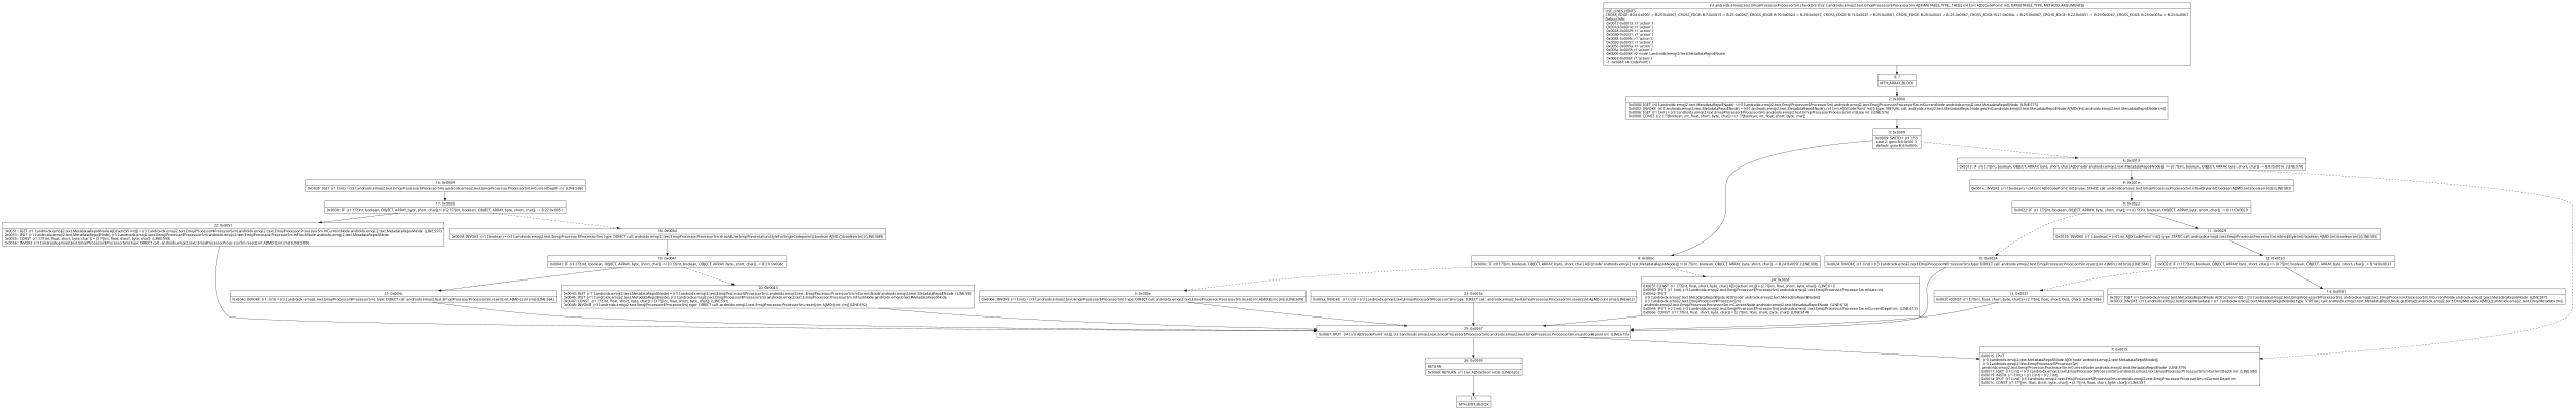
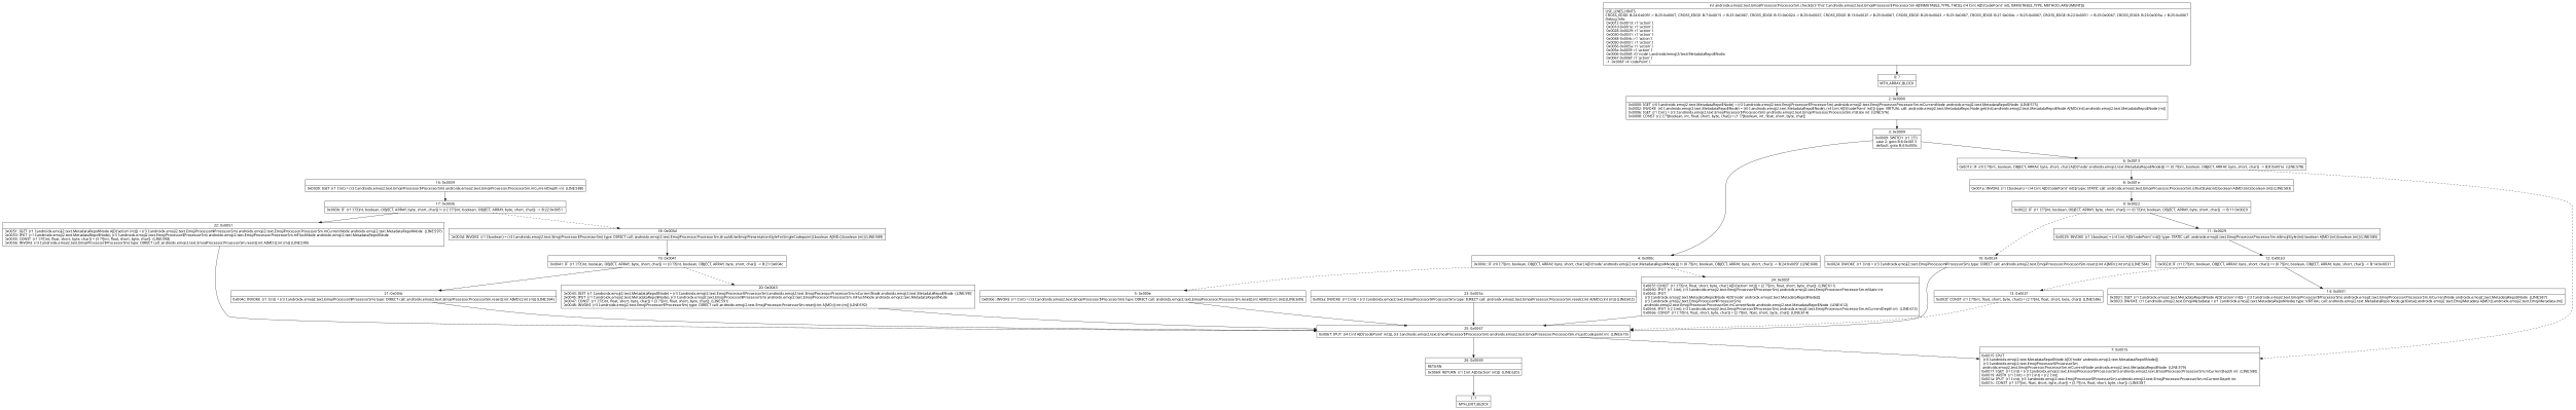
  digraph {
    fontname="Noto Sans"
    node [fontname="Noto Sans" shape=record]
    edge [fontname="Noto Sans"]
    n1 [label="{0\:\ ?|MTH_ARRAY_BLOCK\l}"]
    n2 [label="{2\:\ 0x0000|0x0000: IGET  (r0 I:androidx.emoji2.text.MetadataRepo$Node) = (r3 I:androidx.emoji2.text.EmojiProcessor$ProcessorSm) androidx.emoji2.text.EmojiProcessor.ProcessorSm.mCurrentNode androidx.emoji2.text.MetadataRepo$Node  (LINE:575)\l0x0002: INVOKE  (r0 I:androidx.emoji2.text.MetadataRepo$Node) = (r0 I:androidx.emoji2.text.MetadataRepo$Node), (r4 I:int A[D('codePoint' int)]) type: VIRTUAL call: androidx.emoji2.text.MetadataRepo.Node.get(int):androidx.emoji2.text.MetadataRepo$Node A[MD:(int):androidx.emoji2.text.MetadataRepo$Node (m)]\l0x0006: IGET  (r1 I:int) = (r3 I:androidx.emoji2.text.EmojiProcessor$ProcessorSm) androidx.emoji2.text.EmojiProcessor.ProcessorSm.mState int  (LINE:576)\l0x0008: CONST  (r2 I:??[boolean, int, float, short, byte, char]) = (1 ??[boolean, int, float, short, byte, char]) \l}"]
    n3 [label="{3\:\ 0x0009|0x0009: SWITCH  (r1 I:??)\l case 2: goto B:6:0x0013\l default: goto B:4:0x000c \l}"]
    n4 [label="{4\:\ 0x000c|0x000c: IF  (r0 I:??[int, boolean, OBJECT, ARRAY, byte, short, char] A[D('node' androidx.emoji2.text.MetadataRepo$Node)]) != (0 ??[int, boolean, OBJECT, ARRAY, byte, short, char])  \-\> B:24:0x005f  (LINE:608)\l}"]
    n5 [label="{6\:\ 0x0013|0x0013: IF  (r0 I:??[int, boolean, OBJECT, ARRAY, byte, short, char] A[D('node' androidx.emoji2.text.MetadataRepo$Node)]) == (0 ??[int, boolean, OBJECT, ARRAY, byte, short, char])  \-\> B:8:0x001e  (LINE:578)\l}"]
    n6 [label="{5\:\ 0x000e|0x000e: INVOKE  (r1 I:int) = (r3 I:androidx.emoji2.text.EmojiProcessor$ProcessorSm) type: DIRECT call: androidx.emoji2.text.EmojiProcessor.ProcessorSm.reset():int A[MD:():int (m)] (LINE:609)\l}"]
    n7 [label="{24\:\ 0x005f|0x005f: CONST  (r1 I:??[int, float, short, byte, char] A[D('action' int)]) = (2 ??[int, float, short, byte, char])  (LINE:611)\l0x0060: IPUT  (r1 I:int), (r3 I:androidx.emoji2.text.EmojiProcessor$ProcessorSm) androidx.emoji2.text.EmojiProcessor.ProcessorSm.mState int \l0x0062: IPUT  \l  (r0 I:androidx.emoji2.text.MetadataRepo$Node A[D('node' androidx.emoji2.text.MetadataRepo$Node)])\l  (r3 I:androidx.emoji2.text.EmojiProcessor$ProcessorSm)\l androidx.emoji2.text.EmojiProcessor.ProcessorSm.mCurrentNode androidx.emoji2.text.MetadataRepo$Node  (LINE:612)\l0x0064: IPUT  (r2 I:int), (r3 I:androidx.emoji2.text.EmojiProcessor$ProcessorSm) androidx.emoji2.text.EmojiProcessor.ProcessorSm.mCurrentDepth int  (LINE:613)\l0x0066: CONST  (r1 I:??[int, float, short, byte, char]) = (2 ??[int, float, short, byte, char])  (LINE:614)\l}"]
    n8 [label="{7\:\ 0x0015|0x0015: IPUT  \l  (r0 I:androidx.emoji2.text.MetadataRepo$Node A[D('node' androidx.emoji2.text.MetadataRepo$Node)])\l  (r3 I:androidx.emoji2.text.EmojiProcessor$ProcessorSm)\l androidx.emoji2.text.EmojiProcessor.ProcessorSm.mCurrentNode androidx.emoji2.text.MetadataRepo$Node  (LINE:579)\l0x0017: IGET  (r1 I:int) = (r3 I:androidx.emoji2.text.EmojiProcessor$ProcessorSm) androidx.emoji2.text.EmojiProcessor.ProcessorSm.mCurrentDepth int  (LINE:580)\l0x0019: ARITH  (r1 I:int) = (r1 I:int) + (r2 I:int) \l0x001a: IPUT  (r1 I:int), (r3 I:androidx.emoji2.text.EmojiProcessor$ProcessorSm) androidx.emoji2.text.EmojiProcessor.ProcessorSm.mCurrentDepth int \l0x001c: CONST  (r1 I:??[int, float, short, byte, char]) = (2 ??[int, float, short, byte, char])  (LINE:581)\l}"]
    n9 [label="{8\:\ 0x001e|0x001e: INVOKE  (r1 I:boolean) = (r4 I:int A[D('codePoint' int)]) type: STATIC call: androidx.emoji2.text.EmojiProcessor.ProcessorSm.isTextStyle(int):boolean A[MD:(int):boolean (m)] (LINE:583)\l}"]
    n10 [label="{25\:\ 0x0067|0x0067: IPUT  (r4 I:int A[D('codePoint' int)]), (r3 I:androidx.emoji2.text.EmojiProcessor$ProcessorSm) androidx.emoji2.text.EmojiProcessor.ProcessorSm.mLastCodepoint int  (LINE:619)\l}"]
    n11 [label="{26\:\ 0x0069|RETURN\l|0x0069: RETURN  (r1 I:int A[D('action' int)])  (LINE:620)\l}"]
    n12 [label="{1\:\ ?|MTH_EXIT_BLOCK\l}"]
    n13 [label="{9\:\ 0x0022|0x0022: IF  (r1 I:??[int, boolean, OBJECT, ARRAY, byte, short, char]) == (0 ??[int, boolean, OBJECT, ARRAY, byte, short, char])  \-\> B:11:0x0029 \l}"]
    n14 [label="{10\:\ 0x0024|0x0024: INVOKE  (r1 I:int) = (r3 I:androidx.emoji2.text.EmojiProcessor$ProcessorSm) type: DIRECT call: androidx.emoji2.text.EmojiProcessor.ProcessorSm.reset():int A[MD:():int (m)] (LINE:584)\l}"]
    n15 [label="{11\:\ 0x0029|0x0029: INVOKE  (r1 I:boolean) = (r4 I:int A[D('codePoint' int)]) type: STATIC call: androidx.emoji2.text.EmojiProcessor.ProcessorSm.isEmojiStyle(int):boolean A[MD:(int):boolean (m)] (LINE:585)\l}"]
    n16 [label="{12\:\ 0x002d|0x002d: IF  (r1 I:??[int, boolean, OBJECT, ARRAY, byte, short, char]) == (0 ??[int, boolean, OBJECT, ARRAY, byte, short, char])  \-\> B:14:0x0031 \l}"]
    n17 [label="{13\:\ 0x002f|0x002f: CONST  (r1 I:??[int, float, short, byte, char]) = (2 ??[int, float, short, byte, char])  (LINE:586)\l}"]
    n18 [label="{14\:\ 0x0031|0x0031: IGET  (r1 I:androidx.emoji2.text.MetadataRepo$Node A[D('action' int)]) = (r3 I:androidx.emoji2.text.EmojiProcessor$ProcessorSm) androidx.emoji2.text.EmojiProcessor.ProcessorSm.mCurrentNode androidx.emoji2.text.MetadataRepo$Node  (LINE:587)\l0x0033: INVOKE  (r1 I:androidx.emoji2.text.EmojiMetadata) = (r1 I:androidx.emoji2.text.MetadataRepo$Node) type: VIRTUAL call: androidx.emoji2.text.MetadataRepo.Node.getData():androidx.emoji2.text.EmojiMetadata A[MD:():androidx.emoji2.text.EmojiMetadata (m)]\l}"]
    n19 [label="{16\:\ 0x0039|0x0039: IGET  (r1 I:int) = (r3 I:androidx.emoji2.text.EmojiProcessor$ProcessorSm) androidx.emoji2.text.EmojiProcessor.ProcessorSm.mCurrentDepth int  (LINE:588)\l}"]
    n20 [label="{17\:\ 0x003b|0x003b: IF  (r1 I:??[int, boolean, OBJECT, ARRAY, byte, short, char]) != (r2 I:??[int, boolean, OBJECT, ARRAY, byte, short, char])  \-\> B:22:0x0051 \l}"]
    n21 [label="{23\:\ 0x005a|0x005a: INVOKE  (r1 I:int) = (r3 I:androidx.emoji2.text.EmojiProcessor$ProcessorSm) type: DIRECT call: androidx.emoji2.text.EmojiProcessor.ProcessorSm.reset():int A[MD:():int (m)] (LINE:602)\l}"]
    n22 [label="{18\:\ 0x003d|0x003d: INVOKE  (r1 I:boolean) = (r3 I:androidx.emoji2.text.EmojiProcessor$ProcessorSm) type: DIRECT call: androidx.emoji2.text.EmojiProcessor.ProcessorSm.shouldUseEmojiPresentationStyleForSingleCodepoint():boolean A[MD:():boolean (m)] (LINE:589)\l}"]
    n23 [label="{22\:\ 0x0051|0x0051: IGET  (r1 I:androidx.emoji2.text.MetadataRepo$Node A[D('action' int)]) = (r3 I:androidx.emoji2.text.EmojiProcessor$ProcessorSm) androidx.emoji2.text.EmojiProcessor.ProcessorSm.mCurrentNode androidx.emoji2.text.MetadataRepo$Node  (LINE:597)\l0x0053: IPUT  (r1 I:androidx.emoji2.text.MetadataRepo$Node), (r3 I:androidx.emoji2.text.EmojiProcessor$ProcessorSm) androidx.emoji2.text.EmojiProcessor.ProcessorSm.mFlushNode androidx.emoji2.text.MetadataRepo$Node \l0x0055: CONST  (r1 I:??[int, float, short, byte, char]) = (3 ??[int, float, short, byte, char])  (LINE:598)\l0x0056: INVOKE  (r3 I:androidx.emoji2.text.EmojiProcessor$ProcessorSm) type: DIRECT call: androidx.emoji2.text.EmojiProcessor.ProcessorSm.reset():int A[MD:():int (m)] (LINE:599)\l}"]
    n24 [label="{19\:\ 0x0041|0x0041: IF  (r1 I:??[int, boolean, OBJECT, ARRAY, byte, short, char]) == (0 ??[int, boolean, OBJECT, ARRAY, byte, short, char])  \-\> B:21:0x004c \l}"]
    n25 [label="{20\:\ 0x0043|0x0043: IGET  (r1 I:androidx.emoji2.text.MetadataRepo$Node) = (r3 I:androidx.emoji2.text.EmojiProcessor$ProcessorSm) androidx.emoji2.text.EmojiProcessor.ProcessorSm.mCurrentNode androidx.emoji2.text.MetadataRepo$Node  (LINE:590)\l0x0045: IPUT  (r1 I:androidx.emoji2.text.MetadataRepo$Node), (r3 I:androidx.emoji2.text.EmojiProcessor$ProcessorSm) androidx.emoji2.text.EmojiProcessor.ProcessorSm.mFlushNode androidx.emoji2.text.MetadataRepo$Node \l0x0047: CONST  (r1 I:??[int, float, short, byte, char]) = (3 ??[int, float, short, byte, char])  (LINE:591)\l0x0048: INVOKE  (r3 I:androidx.emoji2.text.EmojiProcessor$ProcessorSm) type: DIRECT call: androidx.emoji2.text.EmojiProcessor.ProcessorSm.reset():int A[MD:():int (m)] (LINE:592)\l}"]
    n26 [label="{21\:\ 0x004c|0x004c: INVOKE  (r1 I:int) = (r3 I:androidx.emoji2.text.EmojiProcessor$ProcessorSm) type: DIRECT call: androidx.emoji2.text.EmojiProcessor.ProcessorSm.reset():int A[MD:():int (m)] (LINE:594)\l}"]
    n27 [label="{int androidx.emoji2.text.EmojiProcessor.ProcessorSm.check((r3 'this' I:androidx.emoji2.text.EmojiProcessor$ProcessorSm A[IMMUTABLE_TYPE, THIS]), (r4 I:int A[D('codePoint' int), IMMUTABLE_TYPE, METHOD_ARGUMENT]))  | USE_LINES_HINTS\lCROSS_EDGE: B:24:0x005f \-\> B:25:0x0067, CROSS_EDGE: B:7:0x0015 \-\> B:25:0x0067, CROSS_EDGE: B:10:0x0024 \-\> B:25:0x0067, CROSS_EDGE: B:13:0x002f \-\> B:25:0x0067, CROSS_EDGE: B:20:0x0043 \-\> B:25:0x0067, CROSS_EDGE: B:21:0x004c \-\> B:25:0x0067, CROSS_EDGE: B:22:0x0051 \-\> B:25:0x0067, CROSS_EDGE: B:23:0x005a \-\> B:25:0x0067\lDebug Info:\l  0x0012\-0x0013: r1 'action' I\l  0x001d\-0x001e: r1 'action' I\l  0x0028\-0x0029: r1 'action' I\l  0x0030\-0x0031: r1 'action' I\l  0x0048\-0x004c: r1 'action' I\l  0x0050\-0x0051: r1 'action' I\l  0x0056\-0x005a: r1 'action' I\l  0x005e\-0x005f: r1 'action' I\l  0x0006\-0x006f: r0 'node' Landroidx\/emoji2\/text\/MetadataRepo$Node;\l  0x0067\-0x006f: r1 'action' I\l  \-1 \-0x006f: r4 'codePoint' I\l}"]
    n1 -> n2
    n2 -> n3
    n3 -> n4
-   n3 -> n5 [style=dashed]
+   n3 -> n5
    n4 -> n6 [style=dashed]
    n4 -> n7 [style=dashed]
    n5 -> n8 [style=dashed]
    n5 -> n9
    n6 -> n10
    n7 -> n10
    n9 -> n13
    n10 -> n8
    n10 -> n11
    n11 -> n12
    n13 -> n14 [style=dashed]
    n13 -> n15
    n14 -> n10
    n15 -> n16
    n16 -> n17 [style=dashed]
    n16 -> n18
-   n17 -> n10
+   n17 -> n10 [style=dashed]
    n19 -> n20
    n20 -> n22 [style=dashed]
    n20 -> n23
    n21 -> n10
    n22 -> n24
    n23 -> n10
    n24 -> n25 [style=dashed]
    n24 -> n26
    n25 -> n10
    n26 -> n10
    n27 -> n1
  }
